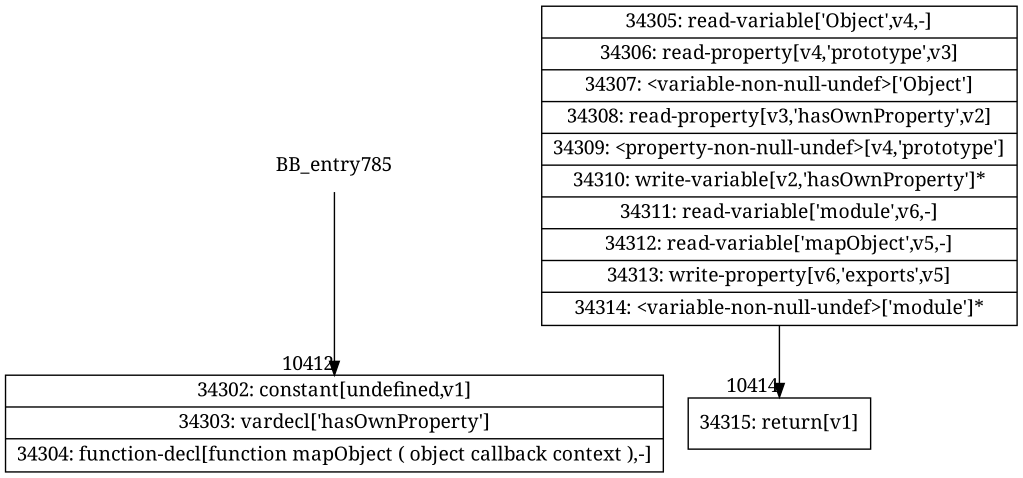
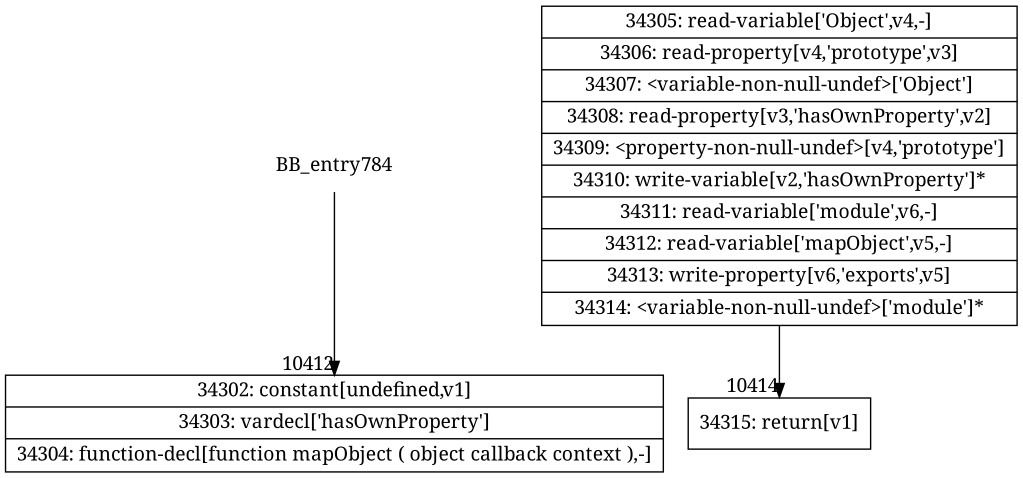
  digraph {
    fontname="Noto Serif"
    rankdir=TD
    node [fontname="Noto Serif" shape=record]
    edge [fontname="Noto Serif" headport=n tailport=s]
-   BB_entry784 [shape=none label=BB_entry785]
+   BB_entry784 [shape=none]
    n2 [label="{34302: constant[undefined,v1]|34303: vardecl['hasOwnProperty']|34304: function-decl[function mapObject ( object callback context ),-]}"]
    n3 [label="{34305: read-variable['Object',v4,-]|34306: read-property[v4,'prototype',v3]|34307: \<variable-non-null-undef\>['Object']|34308: read-property[v3,'hasOwnProperty',v2]|34309: \<property-non-null-undef\>[v4,'prototype']|34310: write-variable[v2,'hasOwnProperty']*|34311: read-variable['module',v6,-]|34312: read-variable['mapObject',v5,-]|34313: write-property[v6,'exports',v5]|34314: \<variable-non-null-undef\>['module']*}"]
    n4 [label="{34315: return[v1]}"]
    BB_entry784 -> n2 [headlabel="    10412"]
    n3 -> n4 [headlabel="      10414"]
  }
